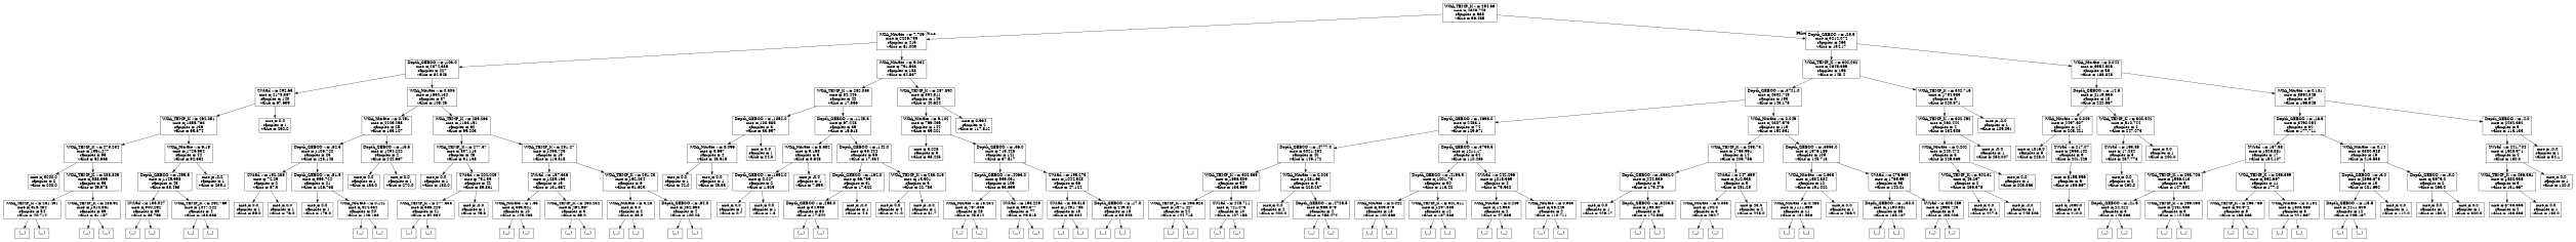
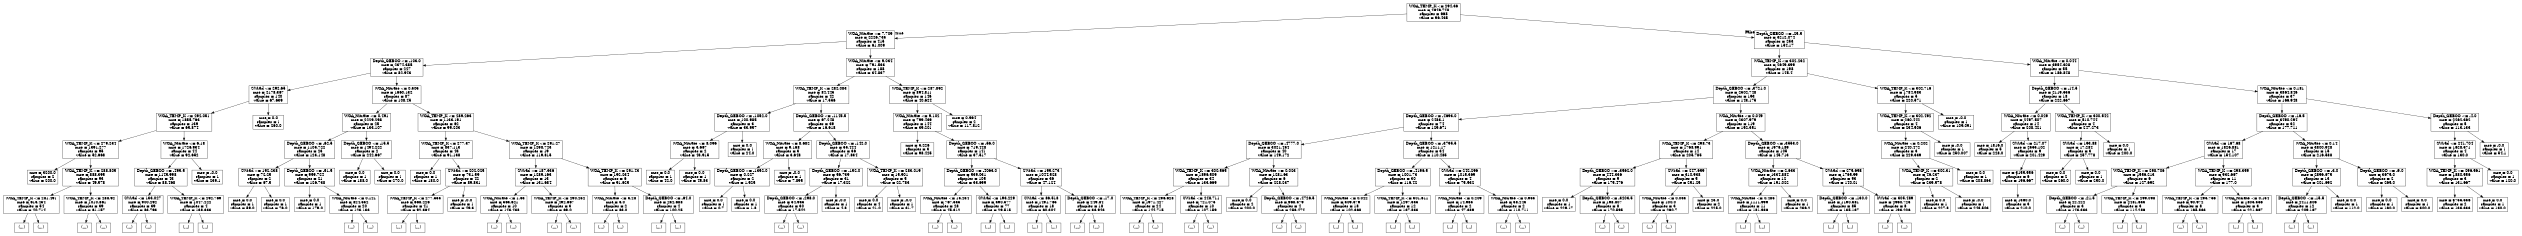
  digraph {
    node [shape=box]
    n1 [label="WOA_TEMP_K <= 294.36\nmse = 4646.748\nsamples = 668\nvalue = 96.435"]
    n2 [label="WOA_Nitrate <= 7.709\nmse = 2226.735\nsamples = 415\nvalue = 61.009"]
    n3 [label="Depth_GEBCO <= -25.5\nmse = 3212.074\nsamples = 253\nvalue = 154.17"]
    n4 [label="Depth_GEBCO <= -103.0\nmse = 2374.385\nsamples = 227\nvalue = 82.943"]
    n5 [label="WOA_Nitrate <= 9.034\nmse = 791.533\nsamples = 188\nvalue = 34.837"]
    n6 [label="WOA_TEMP_K <= 302.232\nmse = 2649.399\nsamples = 198\nvalue = 145.4"]
    n7 [label="WOA_Nitrate <= 0.044\nmse = 3954.308\nsamples = 55\nvalue = 186.848"]
    n8 [label="SWrad <= 292.65\nmse = 2178.367\nsamples = 140\nvalue = 67.639"]
    n9 [label="WOA_Nitrate <= 0.505\nmse = 1660.132\nsamples = 87\nvalue = 108.45"]
    n10 [label="WOA_TEMP_K <= 282.083\nmse = 84.445\nsamples = 42\nvalue = 17.556"]
    n11 [label="WOA_TEMP_K <= 287.892\nmse = 894.811\nsamples = 146\nvalue = 40.624"]
    n12 [label="WOA_TEMP_K <= 292.051\nmse = 1855.763\nsamples = 139\nvalue = 65.874"]
    n13 [label="mse = 0.0\nsamples = 1\nvalue = 260.0"]
    n14 [label="WOA_Nitrate <= 0.491\nmse = 2229.298\nsamples = 25\nvalue = 133.107"]
    n15 [label="WOA_TEMP_K <= 289.263\nmse = 1133.191\nsamples = 62\nvalue = 99.203"]
    n16 [label="WOA_TEMP_K <= 279.234\nmse = 1391.277\nsamples = 95\nvalue = 52.668"]
    n17 [label="WOA_Nitrate <= 6.18\nmse = 1726.934\nsamples = 44\nvalue = 92.652"]
    n18 [label="mse = 3200.0\nsamples = 2\nvalue = 200.0"]
    n19 [label="WOA_TEMP_K <= 288.805\nmse = 888.395\nsamples = 93\nvalue = 49.578"]
    n20 [label="Depth_GEBCO <= -495.5\nmse = 1145.998\nsamples = 43\nvalue = 88.468"]
    n21 [label="mse = -0.0\nsamples = 1\nvalue = 239.1"]
    n22 [label="WOA_TEMP_K <= 281.491\nmse = 613.454\nsamples = 54\nvalue = 40.714"]
    n23 [label="WOA_TEMP_K <= 288.92\nmse = 1010.861\nsamples = 39\nvalue = 61.157"]
    n24 [label="(...)"]
    n25 [label="(...)"]
    n26 [label="(...)"]
    n27 [label="(...)"]
    n28 [label="SWrad <= 133.027\nmse = 900.292\nsamples = 39\nvalue = 83.793"]
    n29 [label="WOA_TEMP_K <= 292.769\nmse = 1047.222\nsamples = 4\nvalue = 138.333"]
    n30 [label="(...)"]
    n31 [label="(...)"]
    n32 [label="(...)"]
    n33 [label="(...)"]
    n34 [label="Depth_GEBCO <= -62.5\nmse = 1105.722\nsamples = 23\nvalue = 123.148"]
    n35 [label="Depth_GEBCO <= -15.5\nmse = 1494.222\nsamples = 2\nvalue = 242.667"]
    n36 [label="WOA_TEMP_K <= 277.37\nmse = 837.113\nsamples = 43\nvalue = 91.138"]
    n37 [label="WOA_TEMP_K <= 291.27\nmse = 1298.743\nsamples = 19\nvalue = 119.815"]
    n38 [label="SWrad <= 192.238\nmse = 72.25\nsamples = 2\nvalue = 67.5"]
    n39 [label="Depth_GEBCO <= -51.5\nmse = 959.724\nsamples = 21\nvalue = 126.738"]
    n40 [label="mse = 0.0\nsamples = 1\nvalue = 188.0"]
    n41 [label="mse = 0.0\nsamples = 1\nvalue = 270.0"]
    n42 [label="mse = 0.0\nsamples = 1\nvalue = 59.0"]
    n43 [label="mse = 0.0\nsamples = 1\nvalue = 76.0"]
    n44 [label="mse = 0.0\nsamples = 1\nvalue = 179.0"]
    n45 [label="WOA_Nitrate <= 0.121\nmse = 824.552\nsamples = 20\nvalue = 123.133"]
    n46 [label="(...)"]
    n47 [label="(...)"]
    n48 [label="mse = 0.0\nsamples = 1\nvalue = 180.0"]
    n49 [label="SWrad <= 202.025\nmse = 731.59\nsamples = 42\nvalue = 89.831"]
    n50 [label="SWrad <= 187.336\nmse = 1289.163\nsamples = 13\nvalue = 131.684"]
    n51 [label="WOA_TEMP_K <= 291.43\nmse = 192.234\nsamples = 6\nvalue = 91.625"]
    n52 [label="WOA_TEMP_K <= 277.555\nmse = 668.226\nsamples = 41\nvalue = 92.364"]
    n53 [label="mse = -0.0\nsamples = 1\nvalue = 49.3"]
    n54 [label="(...)"]
    n55 [label="(...)"]
    n56 [label="WOA_Nitrate <= 1.33\nmse = 563.621\nsamples = 10\nvalue = 143.438"]
    n57 [label="WOA_TEMP_K <= 290.252\nmse = 492.667\nsamples = 3\nvalue = 69.0"]
    n58 [label="WOA_Nitrate <= 3.28\nmse = 3.0\nsamples = 2\nvalue = 83.0"]
    n59 [label="Depth_GEBCO <= -64.0\nmse = 232.688\nsamples = 4\nvalue = 100.25"]
    n60 [label="(...)"]
    n61 [label="(...)"]
    n62 [label="(...)"]
    n63 [label="(...)"]
    n64 [label="(...)"]
    n65 [label="(...)"]
    n66 [label="(...)"]
    n67 [label="(...)"]
    n68 [label="Depth_GEBCO <= -1052.0\nmse = 100.985\nsamples = 3\nvalue = 33.957"]
    n69 [label="Depth_GEBCO <= -1145.5\nmse = 67.248\nsamples = 39\nvalue = 16.618"]
    n70 [label="WOA_Nitrate <= 9.102\nmse = 799.439\nsamples = 144\nvalue = 39.201"]
    n71 [label="mse = 0.964\nsamples = 2\nvalue = 117.812"]
    n72 [label="WOA_Nitrate <= 8.096\nmse = 3.667\nsamples = 2\nvalue = 43.915"]
    n73 [label="mse = 0.0\nsamples = 1\nvalue = 24.0"]
    n74 [label="WOA_Nitrate <= 8.682\nmse = 9.168\nsamples = 3\nvalue = 3.648"]
    n75 [label="Depth_GEBCO <= -142.0\nmse = 55.444\nsamples = 36\nvalue = 17.834"]
    n76 [label="mse = 0.0\nsamples = 1\nvalue = 42.0"]
    n77 [label="mse = 0.0\nsamples = 1\nvalue = 45.83"]
    n78 [label="Depth_GEBCO <= -1352.0\nmse = 0.227\nsamples = 2\nvalue = 1.525"]
    n79 [label="mse = -0.0\nsamples = 1\nvalue = 7.895"]
    n80 [label="Depth_GEBCO <= -152.0\nmse = 56.739\nsamples = 31\nvalue = 17.322"]
    n81 [label="WOA_TEMP_K <= 283.019\nmse = 15.901\nsamples = 5\nvalue = 22.783"]
    n82 [label="mse = 0.0\nsamples = 1\nvalue = 0.7"]
    n83 [label="mse = 0.0\nsamples = 1\nvalue = 1.8"]
    n84 [label="Depth_GEBCO <= -298.0\nmse = 54.935\nsamples = 30\nvalue = 17.542"]
    n85 [label="mse = -0.0\nsamples = 1\nvalue = 4.8"]
    n86 [label="mse = 0.0\nsamples = 4\nvalue = 21.0"]
    n87 [label="mse = -0.0\nsamples = 1\nvalue = 31.7"]
    n88 [label="(...)"]
    n89 [label="(...)"]
    n90 [label="mse = 5.226\nsamples = 3\nvalue = 98.425"]
    n91 [label="Depth_GEBCO <= -56.0\nmse = 719.448\nsamples = 141\nvalue = 37.517"]
    n92 [label="Depth_GEBCO <= -4063.0\nmse = 539.031\nsamples = 105\nvalue = 33.699"]
    n93 [label="SWrad <= 195.273\nmse = 1044.528\nsamples = 36\nvalue = 47.124"]
    n94 [label="WOA_Nitrate <= 15.234\nmse = 767.535\nsamples = 28\nvalue = 45.312"]
    n95 [label="SWrad <= 193.229\nmse = 390.577\nsamples = 77\nvalue = 29.515"]
    n96 [label="SWrad <= 86.518\nmse = 1491.765\nsamples = 18\nvalue = 60.304"]
    n97 [label="Depth_GEBCO <= -17.0\nmse = 249.84\nsamples = 18\nvalue = 33.943"]
    n98 [label="(...)"]
    n99 [label="(...)"]
    n100 [label="(...)"]
    n101 [label="(...)"]
    n102 [label="(...)"]
    n103 [label="(...)"]
    n104 [label="(...)"]
    n105 [label="(...)"]
    n106 [label="Depth_GEBCO <= -3721.0\nmse = 2502.748\nsamples = 193\nvalue = 143.175"]
    n107 [label="WOA_TEMP_K <= 302.716\nmse = 1784.983\nsamples = 5\nvalue = 220.571"]
    n108 [label="Depth_GEBCO <= -14.5\nmse = 2119.556\nsamples = 18\nvalue = 222.667"]
    n109 [label="WOA_Nitrate <= 0.181\nmse = 3864.846\nsamples = 37\nvalue = 166.948"]
    n110 [label="Depth_GEBCO <= -4693.0\nmse = 2483.1\nsamples = 74\nvalue = 129.671"]
    n111 [label="WOA_Nitrate <= 0.049\nmse = 2307.979\nsamples = 119\nvalue = 152.351"]
    n112 [label="WOA_TEMP_K <= 302.492\nmse = 260.442\nsamples = 4\nvalue = 234.506"]
    n113 [label="mse = -0.0\nsamples = 1\nvalue = 109.091"]
    n114 [label="Depth_GEBCO <= -4777.0\nmse = 3021.454\nsamples = 40\nvalue = 149.172"]
    n115 [label="Depth_GEBCO <= -3795.5\nmse = 1211.17\nsamples = 34\nvalue = 110.485"]
    n116 [label="WOA_TEMP_K <= 298.73\nmse = 1768.991\nsamples = 14\nvalue = 205.785"]
    n117 [label="Depth_GEBCO <= -3553.0\nmse = 1976.189\nsamples = 105\nvalue = 145.713"]
    n118 [label="WOA_TEMP_K <= 300.565\nmse = 1896.509\nsamples = 34\nvalue = 133.669"]
    n119 [label="WOA_Nitrate <= 0.023\nmse = 1281.63\nsamples = 6\nvalue = 228.237"]
    n120 [label="Depth_GEBCO <= -4196.5\nmse = 1001.73\nsamples = 30\nvalue = 116.42"]
    n121 [label="SWrad <= 242.296\nmse = 1015.369\nsamples = 4\nvalue = 75.532"]
    n122 [label="WOA_TEMP_K <= 296.628\nmse = 1971.427\nsamples = 24\nvalue = 144.715"]
    n123 [label="SWrad <= 248.711\nmse = 721.075\nsamples = 10\nvalue = 107.159"]
    n124 [label="mse = 0.0\nsamples = 2\nvalue = 200.0"]
    n125 [label="Depth_GEBCO <= -4726.5\nmse = 968.579\nsamples = 4\nvalue = 256.474"]
    n126 [label="(...)"]
    n127 [label="(...)"]
    n128 [label="(...)"]
    n129 [label="(...)"]
    n130 [label="(...)"]
    n131 [label="(...)"]
    n132 [label="WOA_Nitrate <= 0.022\nmse = 309.379\nsamples = 18\nvalue = 102.368"]
    n133 [label="WOA_TEMP_K <= 301.611\nmse = 1297.335\nsamples = 12\nvalue = 137.833"]
    n134 [label="WOA_Nitrate <= 0.209\nmse = 14.965\nsamples = 2\nvalue = 47.389"]
    n135 [label="WOA_Nitrate <= 0.955\nmse = 38.243\nsamples = 2\nvalue = 110.711"]
    n136 [label="(...)"]
    n137 [label="(...)"]
    n138 [label="(...)"]
    n139 [label="(...)"]
    n140 [label="(...)"]
    n141 [label="(...)"]
    n142 [label="(...)"]
    n143 [label="(...)"]
    n144 [label="Depth_GEBCO <= -3562.0\nmse = 444.336\nsamples = 9\nvalue = 175.476"]
    n145 [label="SWrad <= 247.659\nmse = 310.938\nsamples = 5\nvalue = 251.25"]
    n146 [label="WOA_Nitrate <= 2.633\nmse = 1334.884\nsamples = 12\nvalue = 191.022"]
    n147 [label="SWrad <= 275.698\nmse = 1765.99\nsamples = 93\nvalue = 140.01"]
    n148 [label="mse = 0.0\nsamples = 1\nvalue = 229.17"]
    n149 [label="Depth_GEBCO <= -3203.5\nmse = 198.807\nsamples = 8\nvalue = 170.595"]
    n150 [label="WOA_Nitrate <= 0.033\nmse = 100.0\nsamples = 3\nvalue = 260.7"]
    n151 [label="mse = 25.0\nsamples = 2\nvalue = 225.0"]
    n152 [label="(...)"]
    n153 [label="(...)"]
    n154 [label="(...)"]
    n155 [label="(...)"]
    n156 [label="WOA_Nitrate <= 0.485\nmse = 1111.999\nsamples = 11\nvalue = 181.986"]
    n157 [label="mse = 0.0\nsamples = 1\nvalue = 236.2"]
    n158 [label="Depth_GEBCO <= -130.0\nmse = 1190.381\nsamples = 85\nvalue = 135.137"]
    n159 [label="SWrad <= 305.489\nmse = 4960.723\nsamples = 8\nvalue = 193.206"]
    n160 [label="(...)"]
    n161 [label="(...)"]
    n162 [label="(...)"]
    n163 [label="(...)"]
    n164 [label="(...)"]
    n165 [label="(...)"]
    n166 [label="WOA_Nitrate <= 0.202\nmse = 240.472\nsamples = 3\nvalue = 229.339"]
    n167 [label="mse = -0.0\nsamples = 1\nvalue = 250.007"]
    n168 [label="WOA_TEMP_K <= 302.31\nmse = 46.237\nsamples = 2\nvalue = 239.578"]
    n169 [label="mse = 0.0\nsamples = 1\nvalue = 208.863"]
    n170 [label="mse = 0.0\nsamples = 1\nvalue = 227.8"]
    n171 [label="mse = -0.0\nsamples = 1\nvalue = 243.503"]
    n172 [label="WOA_Nitrate <= 0.029\nmse = 2497.507\nsamples = 14\nvalue = 208.421"]
    n173 [label="WOA_TEMP_K <= 300.542\nmse = 510.744\nsamples = 4\nvalue = 247.273"]
    n174 [label="Depth_GEBCO <= -16.5\nmse = 3490.294\nsamples = 32\nvalue = 177.711"]
    n175 [label="Depth_GEBCO <= -4.0\nmse = 2262.362\nsamples = 5\nvalue = 113.133"]
    n176 [label="mse = 1816.0\nsamples = 5\nvalue = 228.0"]
    n177 [label="SWrad <= 217.07\nmse = 2555.102\nsamples = 9\nvalue = 201.429"]
    n178 [label="SWrad <= 193.88\nmse = 17.284\nsamples = 3\nvalue = 257.778"]
    n179 [label="mse = 0.0\nsamples = 1\nvalue = 200.0"]
    n180 [label="mse = 3155.556\nsamples = 6\nvalue = 196.667"]
    n181 [label="mse = 1360.0\nsamples = 3\nvalue = 210.0"]
    n182 [label="mse = 0.0\nsamples = 2\nvalue = 260.0"]
+   n183 [label="mse = 0.0\nsamples = 1\nvalue = 250.0"]
    n184 [label="SWrad <= 167.68\nmse = 1826.881\nsamples = 17\nvalue = 154.107"]
    n185 [label="WOA_Nitrate <= 0.14\nmse = 3800.948\nsamples = 15\nvalue = 216.588"]
    n186 [label="SWrad <= 241.704\nmse = 1628.571\nsamples = 4\nvalue = 130.0"]
    n187 [label="mse = -0.0\nsamples = 1\nvalue = 54.1"]
    n188 [label="WOA_TEMP_K <= 298.706\nmse = 1556.213\nsamples = 6\nvalue = 127.692"]
    n189 [label="WOA_TEMP_K <= 298.359\nmse = 932.667\nsamples = 11\nvalue = 177.0"]
    n190 [label="Depth_GEBCO <= -3.0\nmse = 2896.675\nsamples = 13\nvalue = 201.692"]
    n191 [label="Depth_GEBCO <= -9.0\nmse = 3675.0\nsamples = 2\nvalue = 265.0"]
    n192 [label="Depth_GEBCO <= -21.5\nmse = 22.222\nsamples = 3\nvalue = 143.333"]
    n193 [label="WOA_TEMP_K <= 299.098\nmse = 2481.633\nsamples = 3\nvalue = 114.286"]
    n194 [label="WOA_TEMP_K <= 295.756\nmse = 90.972\nsamples = 8\nvalue = 165.833"]
    n195 [label="WOA_Nitrate <= 0.154\nmse = 1805.556\nsamples = 3\nvalue = 221.667"]
    n196 [label="(...)"]
    n197 [label="(...)"]
    n198 [label="(...)"]
    n199 [label="(...)"]
    n200 [label="(...)"]
    n201 [label="(...)"]
    n202 [label="(...)"]
    n203 [label="(...)"]
    n204 [label="Depth_GEBCO <= -15.5\nmse = 2411.806\nsamples = 12\nvalue = 209.167"]
    n205 [label="mse = 0.0\nsamples = 1\nvalue = 112.0"]
    n206 [label="mse = 0.0\nsamples = 1\nvalue = 160.0"]
    n207 [label="mse = 0.0\nsamples = 1\nvalue = 300.0"]
    n208 [label="(...)"]
    n209 [label="(...)"]
    n210 [label="WOA_TEMP_K <= 296.561\nmse = 1880.556\nsamples = 3\nvalue = 131.667"]
    n211 [label="mse = 0.0\nsamples = 1\nvalue = 120.0"]
    n212 [label="mse = 3755.556\nsamples = 2\nvalue = 133.333"]
    n213 [label="mse = 0.0\nsamples = 1\nvalue = 130.0"]
    n1 -> n2 [headlabel=True labelangle=45 labeldistance=2.5]
    n1 -> n3 [headlabel=False labelangle=-45 labeldistance=2.5]
    n2 -> n4
    n2 -> n5
    n3 -> n6
    n3 -> n7
    n4 -> n8
    n4 -> n9
    n5 -> n10
    n5 -> n11
    n6 -> n106
    n6 -> n107
    n7 -> n108
    n7 -> n109
    n8 -> n12
    n8 -> n13
    n9 -> n14
    n9 -> n15
    n10 -> n68
    n10 -> n69
    n11 -> n70
    n11 -> n71
    n12 -> n16
    n12 -> n17
    n14 -> n34
    n14 -> n35
    n15 -> n36
    n15 -> n37
    n16 -> n18
    n16 -> n19
    n17 -> n20
    n17 -> n21
    n19 -> n22
    n19 -> n23
    n20 -> n28
    n20 -> n29
    n22 -> n24
    n22 -> n25
    n23 -> n26
    n23 -> n27
    n28 -> n30
    n28 -> n31
    n29 -> n32
    n29 -> n33
    n34 -> n38
    n34 -> n39
    n35 -> n40
    n35 -> n41
    n36 -> n48
    n36 -> n49
    n37 -> n50
    n37 -> n51
    n38 -> n42
    n38 -> n43
    n39 -> n44
    n39 -> n45
    n45 -> n46
    n45 -> n47
    n49 -> n52
    n49 -> n53
    n50 -> n56
    n50 -> n57
    n51 -> n58
    n51 -> n59
    n52 -> n54
    n52 -> n55
    n56 -> n60
    n56 -> n61
    n57 -> n62
    n57 -> n63
    n58 -> n64
    n58 -> n65
    n59 -> n66
    n59 -> n67
    n68 -> n72
    n68 -> n73
    n69 -> n74
    n69 -> n75
    n70 -> n90
    n70 -> n91
    n72 -> n76
    n72 -> n77
    n74 -> n78
    n74 -> n79
    n75 -> n80
    n75 -> n81
    n78 -> n82
    n78 -> n83
    n80 -> n84
    n80 -> n85
    n81 -> n86
    n81 -> n87
    n84 -> n88
    n84 -> n89
    n91 -> n92
    n91 -> n93
    n92 -> n94
    n92 -> n95
    n93 -> n96
    n93 -> n97
    n94 -> n98
    n94 -> n99
    n95 -> n100
    n95 -> n101
    n96 -> n102
    n96 -> n103
    n97 -> n104
    n97 -> n105
    n106 -> n110
    n106 -> n111
    n107 -> n112
    n107 -> n113
    n108 -> n172
    n108 -> n173
    n109 -> n174
    n109 -> n175
    n110 -> n114
    n110 -> n115
    n111 -> n116
    n111 -> n117
    n112 -> n166
    n112 -> n167
    n114 -> n118
    n114 -> n119
    n115 -> n120
    n115 -> n121
    n116 -> n144
    n116 -> n145
    n117 -> n146
    n117 -> n147
    n118 -> n122
    n118 -> n123
    n119 -> n124
    n119 -> n125
    n120 -> n132
    n120 -> n133
    n121 -> n134
    n121 -> n135
    n122 -> n126
    n122 -> n127
    n123 -> n128
    n123 -> n129
    n125 -> n130
    n125 -> n131
    n132 -> n136
    n132 -> n137
    n133 -> n138
    n133 -> n139
    n134 -> n140
    n134 -> n141
    n135 -> n142
    n135 -> n143
    n144 -> n148
    n144 -> n149
    n145 -> n150
    n145 -> n151
    n146 -> n156
    n146 -> n157
    n147 -> n158
    n147 -> n159
    n149 -> n152
    n149 -> n153
    n150 -> n154
    n150 -> n155
    n156 -> n160
    n156 -> n161
    n158 -> n162
    n158 -> n163
    n159 -> n164
    n159 -> n165
    n166 -> n168
    n166 -> n169
    n168 -> n170
    n168 -> n171
    n172 -> n176
    n172 -> n177
    n173 -> n178
    n173 -> n179
    n174 -> n184
    n174 -> n185
    n175 -> n186
    n175 -> n187
    n177 -> n180
    n178 -> n182
+   n178 -> n183
    n180 -> n181
    n184 -> n188
    n184 -> n189
    n185 -> n190
    n185 -> n191
    n186 -> n210
    n186 -> n211
    n188 -> n192
    n188 -> n193
    n189 -> n194
    n189 -> n195
    n190 -> n204
    n190 -> n205
    n191 -> n206
    n191 -> n207
    n192 -> n196
    n192 -> n197
    n193 -> n198
    n193 -> n199
    n194 -> n200
    n194 -> n201
    n195 -> n202
    n195 -> n203
    n204 -> n208
    n204 -> n209
    n210 -> n212
    n210 -> n213
  }
